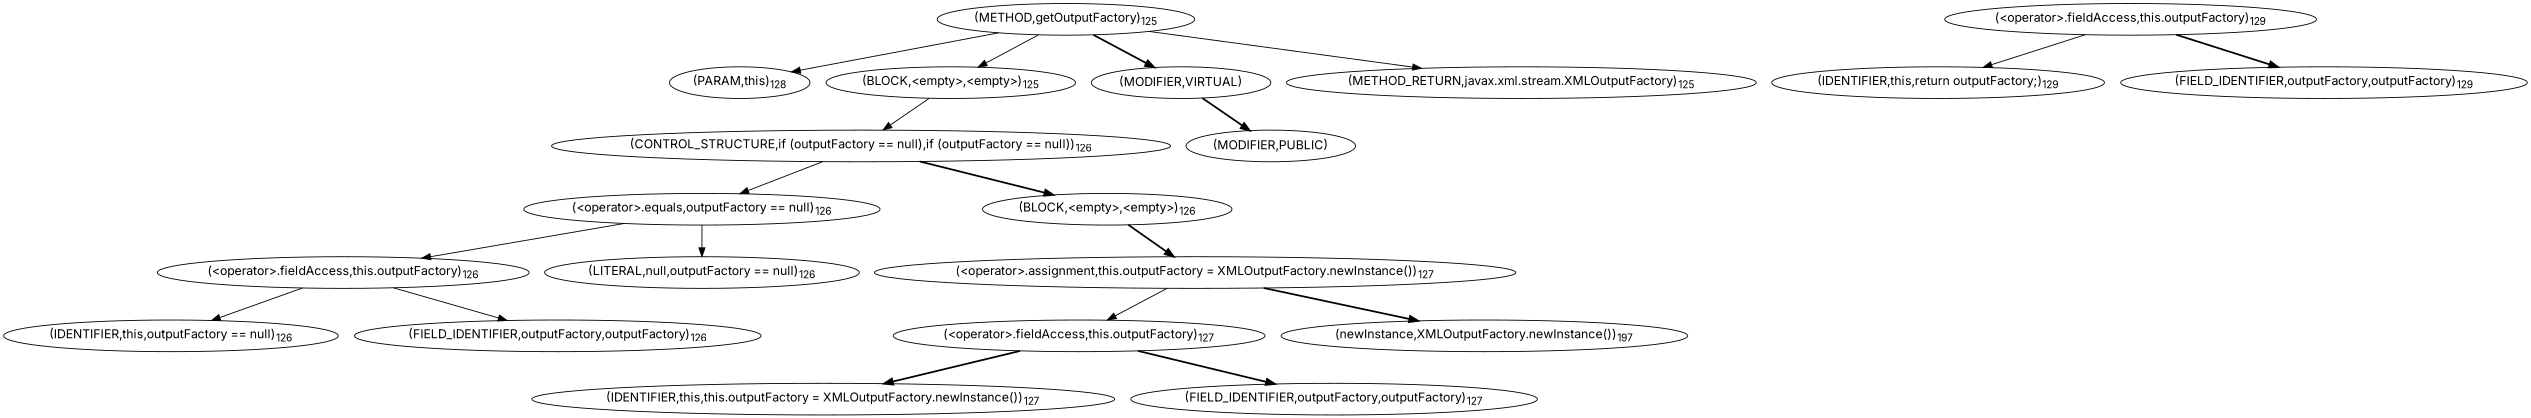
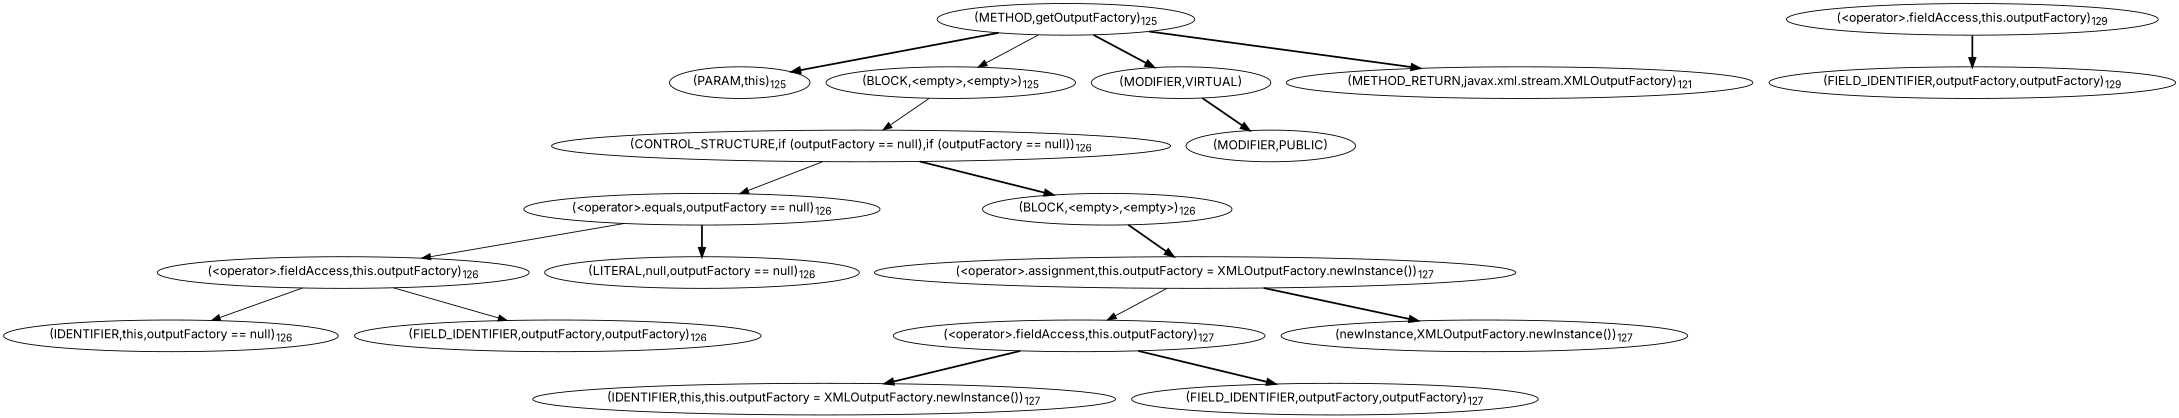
  digraph {
    fontname=Inter
    node [fontname=Inter]
    edge [fontname=Inter style=solid]
    n1 [label=<(METHOD,getOutputFactory)<SUB>125</SUB>>]
-   n2 [label=<(PARAM,this)<SUB>128</SUB>>]
+   n2 [label=<(PARAM,this)<SUB>125</SUB>>]
    n3 [label=<(BLOCK,&lt;empty&gt;,&lt;empty&gt;)<SUB>125</SUB>>]
    n4 [label=<(MODIFIER,VIRTUAL)>]
-   n5 [label=<(METHOD_RETURN,javax.xml.stream.XMLOutputFactory)<SUB>125</SUB>>]
+   n5 [label=<(METHOD_RETURN,javax.xml.stream.XMLOutputFactory)<SUB>121</SUB>>]
    n6 [label=<(CONTROL_STRUCTURE,if (outputFactory == null),if (outputFactory == null))<SUB>126</SUB>>]
    n7 [label=<(MODIFIER,PUBLIC)>]
    n8 [label=<(&lt;operator&gt;.equals,outputFactory == null)<SUB>126</SUB>>]
    n9 [label=<(BLOCK,&lt;empty&gt;,&lt;empty&gt;)<SUB>126</SUB>>]
    n10 [label=<(&lt;operator&gt;.fieldAccess,this.outputFactory)<SUB>126</SUB>>]
    n11 [label=<(LITERAL,null,outputFactory == null)<SUB>126</SUB>>]
    n12 [label=<(&lt;operator&gt;.assignment,this.outputFactory = XMLOutputFactory.newInstance())<SUB>127</SUB>>]
    n13 [label=<(IDENTIFIER,this,outputFactory == null)<SUB>126</SUB>>]
    n14 [label=<(FIELD_IDENTIFIER,outputFactory,outputFactory)<SUB>126</SUB>>]
    n15 [label=<(&lt;operator&gt;.fieldAccess,this.outputFactory)<SUB>127</SUB>>]
-   n16 [label=<(newInstance,XMLOutputFactory.newInstance())<SUB>197</SUB>>]
+   n16 [label=<(newInstance,XMLOutputFactory.newInstance())<SUB>127</SUB>>]
    n17 [label=<(IDENTIFIER,this,this.outputFactory = XMLOutputFactory.newInstance())<SUB>127</SUB>>]
    n18 [label=<(FIELD_IDENTIFIER,outputFactory,outputFactory)<SUB>127</SUB>>]
    n19 [label=<(&lt;operator&gt;.fieldAccess,this.outputFactory)<SUB>129</SUB>>]
-   n20 [label=<(IDENTIFIER,this,return outputFactory;)<SUB>129</SUB>>]
    n21 [label=<(FIELD_IDENTIFIER,outputFactory,outputFactory)<SUB>129</SUB>>]
-   n1 -> n2
+   n1 -> n2 [style=bold]
    n1 -> n3
    n1 -> n4 [style=bold]
-   n1 -> n5
+   n1 -> n5 [style=bold]
    n3 -> n6
    n4 -> n7 [style=bold]
    n6 -> n8
    n6 -> n9 [style=bold]
    n8 -> n10
-   n8 -> n11
+   n8 -> n11 [style=bold]
    n9 -> n12 [style=bold]
    n10 -> n13
    n10 -> n14
    n12 -> n15
    n12 -> n16 [style=bold]
    n15 -> n17 [style=bold]
    n15 -> n18 [style=bold]
-   n19 -> n20
    n19 -> n21 [style=bold]
  }
